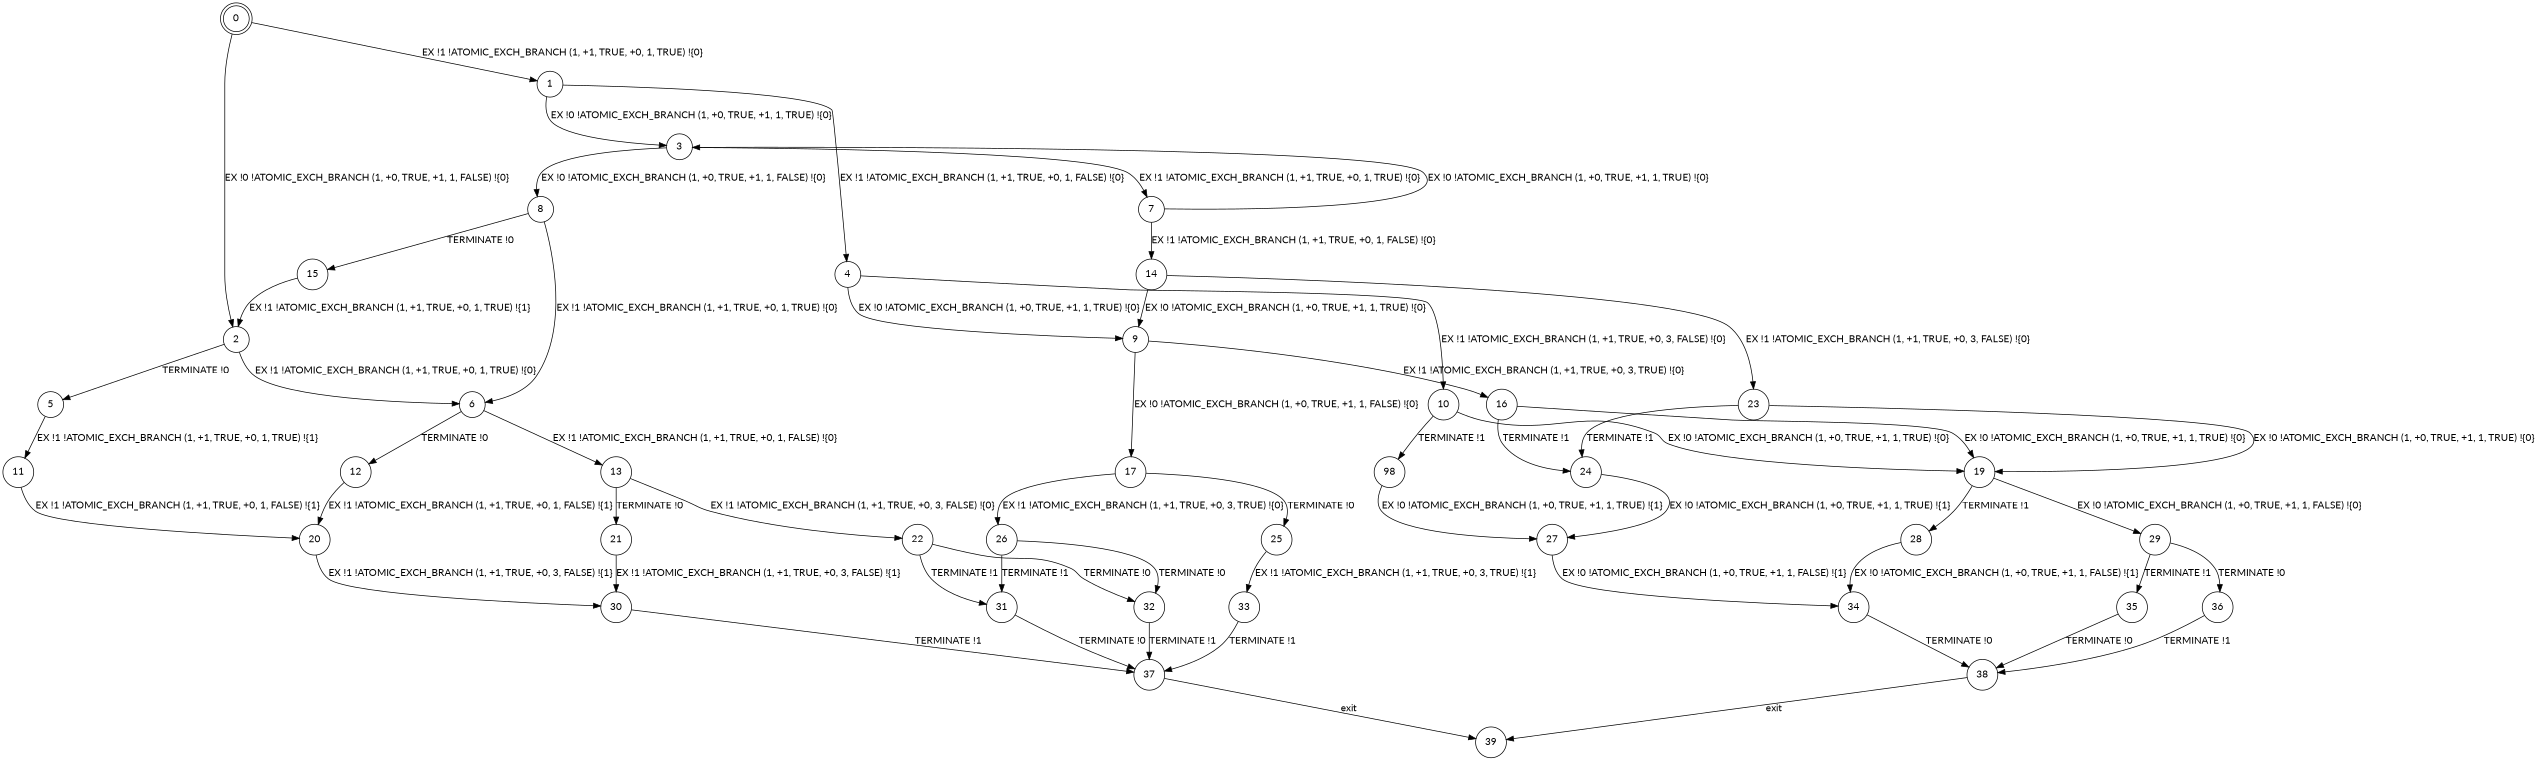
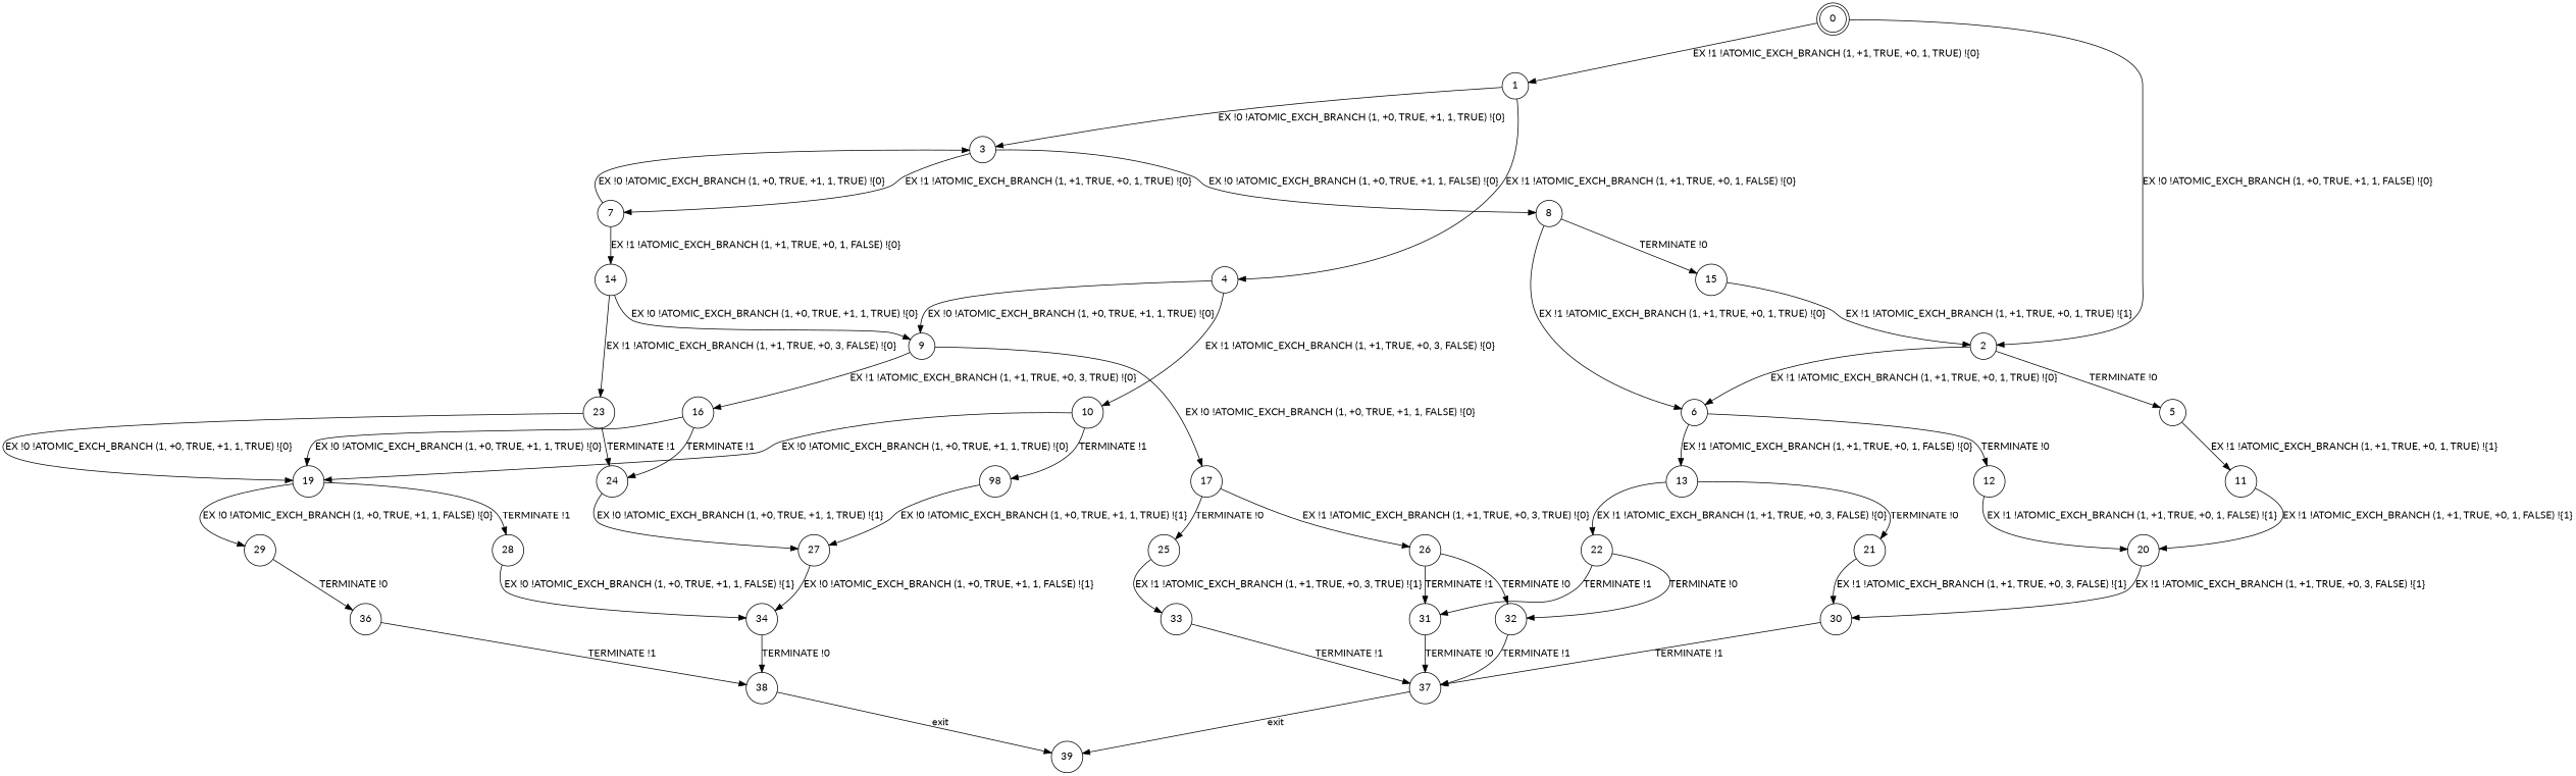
  digraph {
    fontname=Lato
    node [fontname=Lato shape=circle]
    edge [fontname=Lato]
    0 [peripheries=2]
    1
    2
    3
    4
    5
    6
    7
    8
    9
    10
    11
    12
    13
    14
    15
    16
    17
    n19 [label=98]
    19
    20
    21
    22
    23
    24
    25
    26
    27
    28
    29
    30
    31
    32
    33
    34
-   35
    36
    37
    38
    39
    0 -> 1 [label="EX !1 !ATOMIC_EXCH_BRANCH (1, +1, TRUE, +0, 1, TRUE) !{0}"]
    0 -> 2 [label="EX !0 !ATOMIC_EXCH_BRANCH (1, +0, TRUE, +1, 1, FALSE) !{0}"]
    1 -> 3 [label="EX !0 !ATOMIC_EXCH_BRANCH (1, +0, TRUE, +1, 1, TRUE) !{0}"]
    1 -> 4 [label="EX !1 !ATOMIC_EXCH_BRANCH (1, +1, TRUE, +0, 1, FALSE) !{0}"]
    2 -> 5 [label="TERMINATE !0"]
    2 -> 6 [label="EX !1 !ATOMIC_EXCH_BRANCH (1, +1, TRUE, +0, 1, TRUE) !{0}"]
    3 -> 7 [label="EX !1 !ATOMIC_EXCH_BRANCH (1, +1, TRUE, +0, 1, TRUE) !{0}"]
    3 -> 8 [label="EX !0 !ATOMIC_EXCH_BRANCH (1, +0, TRUE, +1, 1, FALSE) !{0}"]
    4 -> 9 [label="EX !0 !ATOMIC_EXCH_BRANCH (1, +0, TRUE, +1, 1, TRUE) !{0}"]
    4 -> 10 [label="EX !1 !ATOMIC_EXCH_BRANCH (1, +1, TRUE, +0, 3, FALSE) !{0}"]
    5 -> 11 [label="EX !1 !ATOMIC_EXCH_BRANCH (1, +1, TRUE, +0, 1, TRUE) !{1}"]
    6 -> 12 [label="TERMINATE !0"]
    6 -> 13 [label="EX !1 !ATOMIC_EXCH_BRANCH (1, +1, TRUE, +0, 1, FALSE) !{0}"]
    7 -> 3 [label="EX !0 !ATOMIC_EXCH_BRANCH (1, +0, TRUE, +1, 1, TRUE) !{0}"]
    7 -> 14 [label="EX !1 !ATOMIC_EXCH_BRANCH (1, +1, TRUE, +0, 1, FALSE) !{0}"]
    8 -> 6 [label="EX !1 !ATOMIC_EXCH_BRANCH (1, +1, TRUE, +0, 1, TRUE) !{0}"]
    8 -> 15 [label="TERMINATE !0"]
    9 -> 16 [label="EX !1 !ATOMIC_EXCH_BRANCH (1, +1, TRUE, +0, 3, TRUE) !{0}"]
    9 -> 17 [label="EX !0 !ATOMIC_EXCH_BRANCH (1, +0, TRUE, +1, 1, FALSE) !{0}"]
    10 -> n19 [label="TERMINATE !1"]
    10 -> 19 [label="EX !0 !ATOMIC_EXCH_BRANCH (1, +0, TRUE, +1, 1, TRUE) !{0}"]
    11 -> 20 [label="EX !1 !ATOMIC_EXCH_BRANCH (1, +1, TRUE, +0, 1, FALSE) !{1}"]
    12 -> 20 [label="EX !1 !ATOMIC_EXCH_BRANCH (1, +1, TRUE, +0, 1, FALSE) !{1}"]
    13 -> 21 [label="TERMINATE !0"]
    13 -> 22 [label="EX !1 !ATOMIC_EXCH_BRANCH (1, +1, TRUE, +0, 3, FALSE) !{0}"]
    14 -> 9 [label="EX !0 !ATOMIC_EXCH_BRANCH (1, +0, TRUE, +1, 1, TRUE) !{0}"]
    14 -> 23 [label="EX !1 !ATOMIC_EXCH_BRANCH (1, +1, TRUE, +0, 3, FALSE) !{0}"]
    15 -> 2 [label="EX !1 !ATOMIC_EXCH_BRANCH (1, +1, TRUE, +0, 1, TRUE) !{1}"]
    16 -> 19 [label="EX !0 !ATOMIC_EXCH_BRANCH (1, +0, TRUE, +1, 1, TRUE) !{0}"]
    16 -> 24 [label="TERMINATE !1"]
    17 -> 25 [label="TERMINATE !0"]
    17 -> 26 [label="EX !1 !ATOMIC_EXCH_BRANCH (1, +1, TRUE, +0, 3, TRUE) !{0}"]
    n19 -> 27 [label="EX !0 !ATOMIC_EXCH_BRANCH (1, +0, TRUE, +1, 1, TRUE) !{1}"]
    19 -> 28 [label="TERMINATE !1"]
    19 -> 29 [label="EX !0 !ATOMIC_EXCH_BRANCH (1, +0, TRUE, +1, 1, FALSE) !{0}"]
    20 -> 30 [label="EX !1 !ATOMIC_EXCH_BRANCH (1, +1, TRUE, +0, 3, FALSE) !{1}"]
    21 -> 30 [label="EX !1 !ATOMIC_EXCH_BRANCH (1, +1, TRUE, +0, 3, FALSE) !{1}"]
    22 -> 31 [label="TERMINATE !1"]
    22 -> 32 [label="TERMINATE !0"]
    23 -> 19 [label="EX !0 !ATOMIC_EXCH_BRANCH (1, +0, TRUE, +1, 1, TRUE) !{0}"]
    23 -> 24 [label="TERMINATE !1"]
    24 -> 27 [label="EX !0 !ATOMIC_EXCH_BRANCH (1, +0, TRUE, +1, 1, TRUE) !{1}"]
    25 -> 33 [label="EX !1 !ATOMIC_EXCH_BRANCH (1, +1, TRUE, +0, 3, TRUE) !{1}"]
    26 -> 31 [label="TERMINATE !1"]
    26 -> 32 [label="TERMINATE !0"]
    27 -> 34 [label="EX !0 !ATOMIC_EXCH_BRANCH (1, +0, TRUE, +1, 1, FALSE) !{1}"]
    28 -> 34 [label="EX !0 !ATOMIC_EXCH_BRANCH (1, +0, TRUE, +1, 1, FALSE) !{1}"]
-   29 -> 35 [label="TERMINATE !1"]
    29 -> 36 [label="TERMINATE !0"]
    30 -> 37 [label="TERMINATE !1"]
    31 -> 37 [label="TERMINATE !0"]
    32 -> 37 [label="TERMINATE !1"]
    33 -> 37 [label="TERMINATE !1"]
    34 -> 38 [label="TERMINATE !0"]
-   35 -> 38 [label="TERMINATE !0"]
    36 -> 38 [label="TERMINATE !1"]
    37 -> 39 [label=exit]
    38 -> 39 [label=exit]
  }
